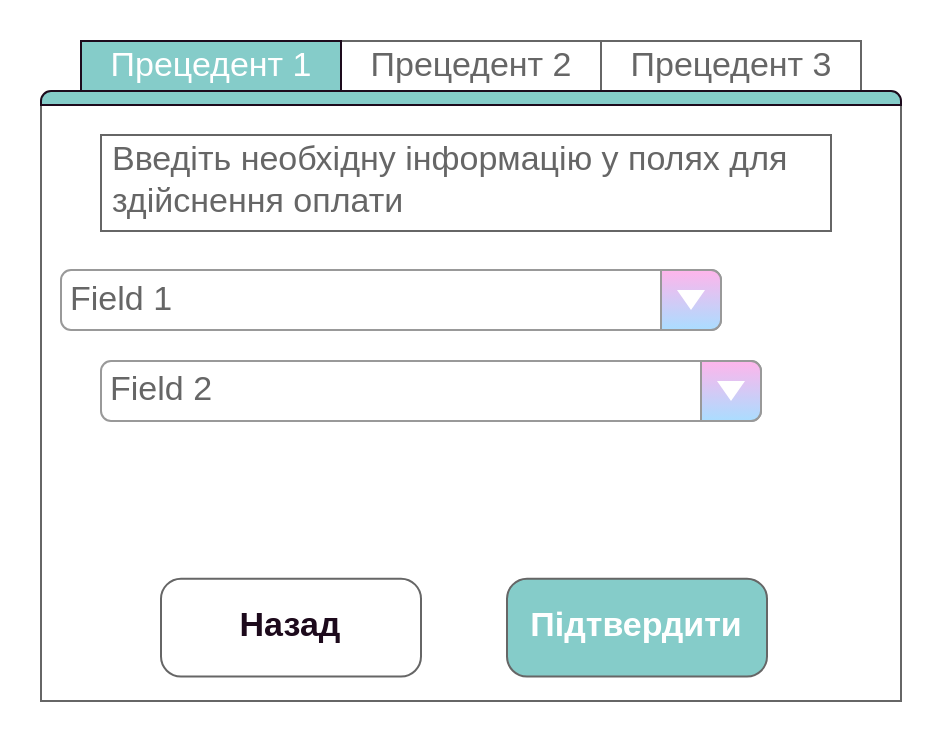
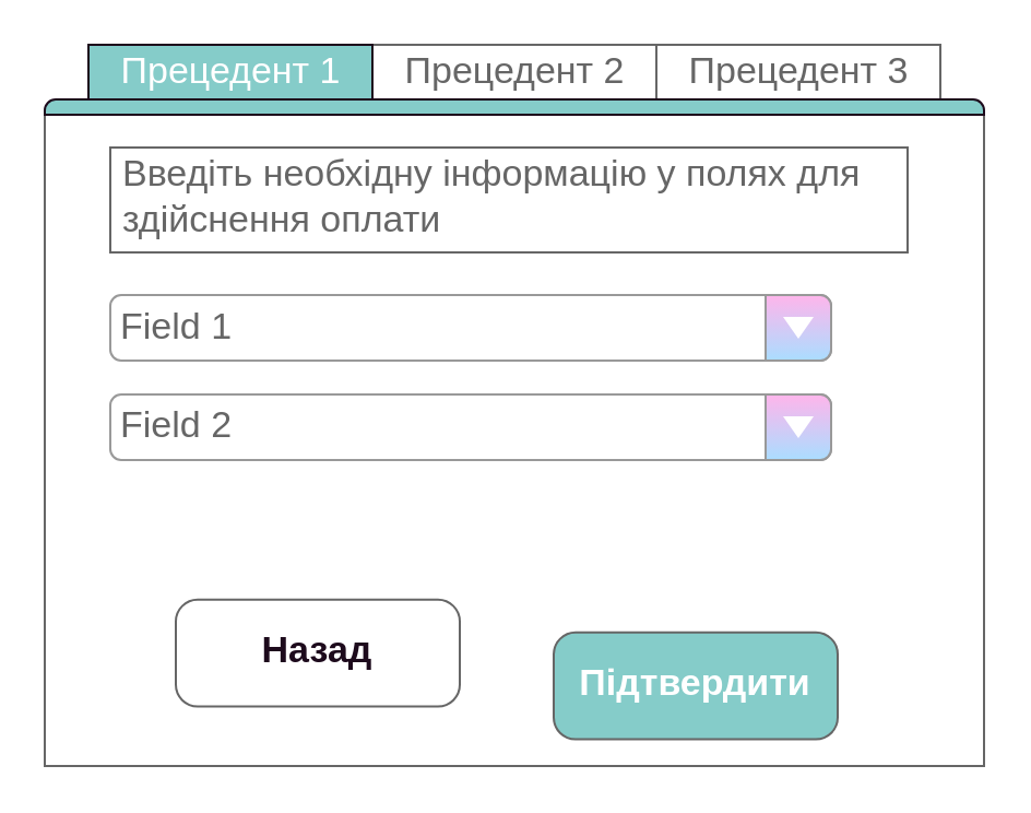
  <mxCell id="0" />
  <mxCell id="1" parent="0" />
  <mxCell id="2" value="" style="strokeWidth=1;shadow=0;dashed=0;align=center;html=1;shape=mxgraph.mockup.containers.marginRect2;rectMarginTop=32;strokeColor=#666666;gradientColor=none;whiteSpace=wrap;" vertex="1" parent="1"><mxGeometry x="20" y="20" width="430" height="330" as="geometry" /></mxCell>
  <mxCell id="3" value="Прецедент 2" style="strokeColor=inherit;fillColor=inherit;gradientColor=inherit;strokeWidth=1;shadow=0;dashed=0;align=center;html=1;shape=mxgraph.mockup.containers.rrect;rSize=0;fontSize=17;fontColor=#666666;gradientColor=none;" vertex="1" parent="2"><mxGeometry width="130" height="25" relative="1" as="geometry"><mxPoint x="150" as="offset" /></mxGeometry></mxCell>
  <mxCell id="4" value="Прецедент 1" style="strokeWidth=1;shadow=0;dashed=0;align=center;html=1;shape=mxgraph.mockup.containers.rrect;rSize=0;fontSize=17;fontColor=#ffffff;strokeColor=#1D0A1C;fillColor=#85ccc9;" vertex="1" parent="2"><mxGeometry width="130" height="25" relative="1" as="geometry"><mxPoint x="20" as="offset" /></mxGeometry></mxCell>
  <mxCell id="5" value="Прецедент 3" style="strokeColor=inherit;fillColor=inherit;gradientColor=inherit;strokeWidth=1;shadow=0;dashed=0;align=center;html=1;shape=mxgraph.mockup.containers.rrect;rSize=0;fontSize=17;fontColor=#666666;gradientColor=none;" vertex="1" parent="2"><mxGeometry width="130" height="25" relative="1" as="geometry"><mxPoint x="280" as="offset" /></mxGeometry></mxCell>
  <mxCell id="6" value="" style="strokeWidth=1;shadow=0;dashed=0;align=center;html=1;shape=mxgraph.mockup.containers.topButton;rSize=5;strokeColor=#1D0A1C;fillColor=#85CCC9;gradientColor=none;resizeWidth=1;movable=0;deletable=1;" vertex="1" parent="2"><mxGeometry width="430.0" height="7" relative="1" as="geometry"><mxPoint y="25" as="offset" /></mxGeometry></mxCell>
  <mxCell id="7" value="Підтвердити" style="strokeWidth=1;shadow=0;dashed=0;align=center;html=1;shape=mxgraph.mockup.buttons.button;strokeColor=#666666;fontColor=#ffffff;mainText=;buttonStyle=round;fontSize=17;fontStyle=1;fillColor=#85CCC9;whiteSpace=wrap;" vertex="1" parent="2"><mxGeometry x="233" y="268.889" width="130" height="48.889" as="geometry" /></mxCell>
- <mxCell id="8" value="&lt;font color=&quot;#1d0a1c&quot;&gt;Назад&lt;/font&gt;" style="strokeWidth=1;shadow=0;dashed=0;align=center;html=1;shape=mxgraph.mockup.buttons.button;strokeColor=#666666;fontColor=#ffffff;mainText=;buttonStyle=round;fontSize=17;fontStyle=1;fillColor=#FFFFFF;whiteSpace=wrap;" vertex="1" parent="2"><mxGeometry x="60" y="268.889" width="130" height="48.889" as="geometry" /></mxCell>
+ <mxCell id="8" value="&lt;font color=&quot;#1d0a1c&quot;&gt;Назад&lt;/font&gt;" style="strokeWidth=1;shadow=0;dashed=0;align=center;html=1;shape=mxgraph.mockup.buttons.button;strokeColor=#666666;fontColor=#ffffff;mainText=;buttonStyle=round;fontSize=17;fontStyle=1;fillColor=#FFFFFF;whiteSpace=wrap;" vertex="1" parent="2"><mxGeometry x="60" y="253.889" width="130" height="48.889" as="geometry" /></mxCell>
  <mxCell id="9" value="Field 2" style="strokeWidth=1;shadow=0;dashed=0;align=center;html=1;shape=mxgraph.mockup.forms.comboBox;strokeColor=#999999;fillColor=#FFB5EB;align=left;fillColor2=#aaddff;mainText=;fontColor=#666666;fontSize=17;spacingLeft=3;" vertex="1" parent="2"><mxGeometry x="30" y="160" width="330" height="30" as="geometry" /></mxCell>
- <mxCell id="10" value="Field 1" style="strokeWidth=1;shadow=0;dashed=0;align=center;html=1;shape=mxgraph.mockup.forms.comboBox;strokeColor=#999999;fillColor=#FFB5EB;align=left;fillColor2=#aaddff;mainText=;fontColor=#666666;fontSize=17;spacingLeft=3;" vertex="1" parent="2"><mxGeometry x="10" y="114.5" width="330" height="30" as="geometry" /></mxCell>
+ <mxCell id="10" value="Field 1" style="strokeWidth=1;shadow=0;dashed=0;align=center;html=1;shape=mxgraph.mockup.forms.comboBox;strokeColor=#999999;fillColor=#FFB5EB;align=left;fillColor2=#aaddff;mainText=;fontColor=#666666;fontSize=17;spacingLeft=3;" vertex="1" parent="2"><mxGeometry x="30" y="114.5" width="330" height="30" as="geometry" /></mxCell>
  <mxCell id="11" value="Введіть необхідну інформацію у полях для здійснення оплати" style="strokeWidth=1;shadow=0;dashed=0;align=center;html=1;shape=mxgraph.mockup.text.textBox;fontColor=#666666;align=left;fontSize=17;spacingLeft=4;spacingTop=-3;whiteSpace=wrap;strokeColor=#666666;mainText=;fillStyle=auto;" vertex="1" parent="2"><mxGeometry x="30" y="47" width="365" height="48" as="geometry" /></mxCell>
